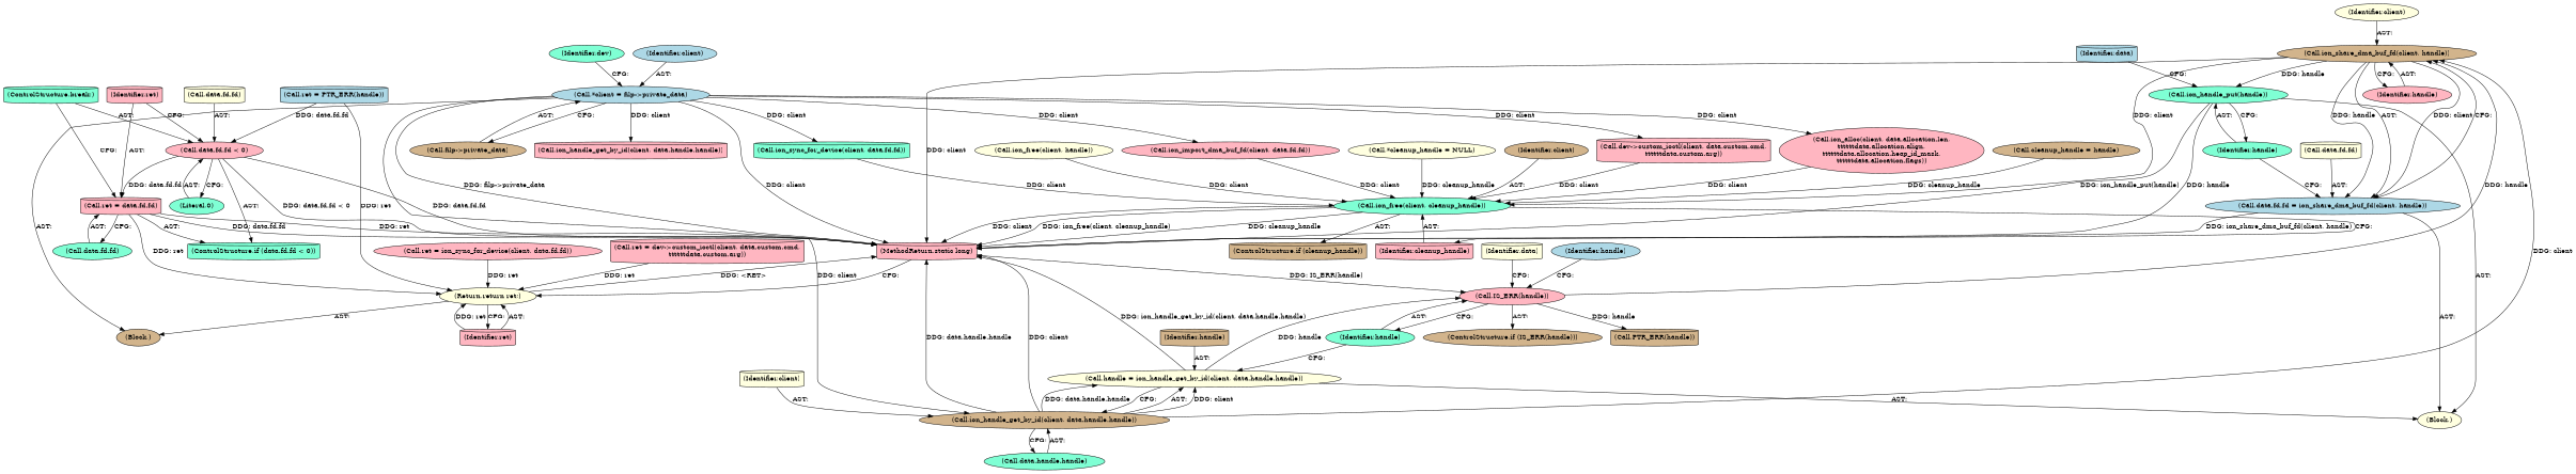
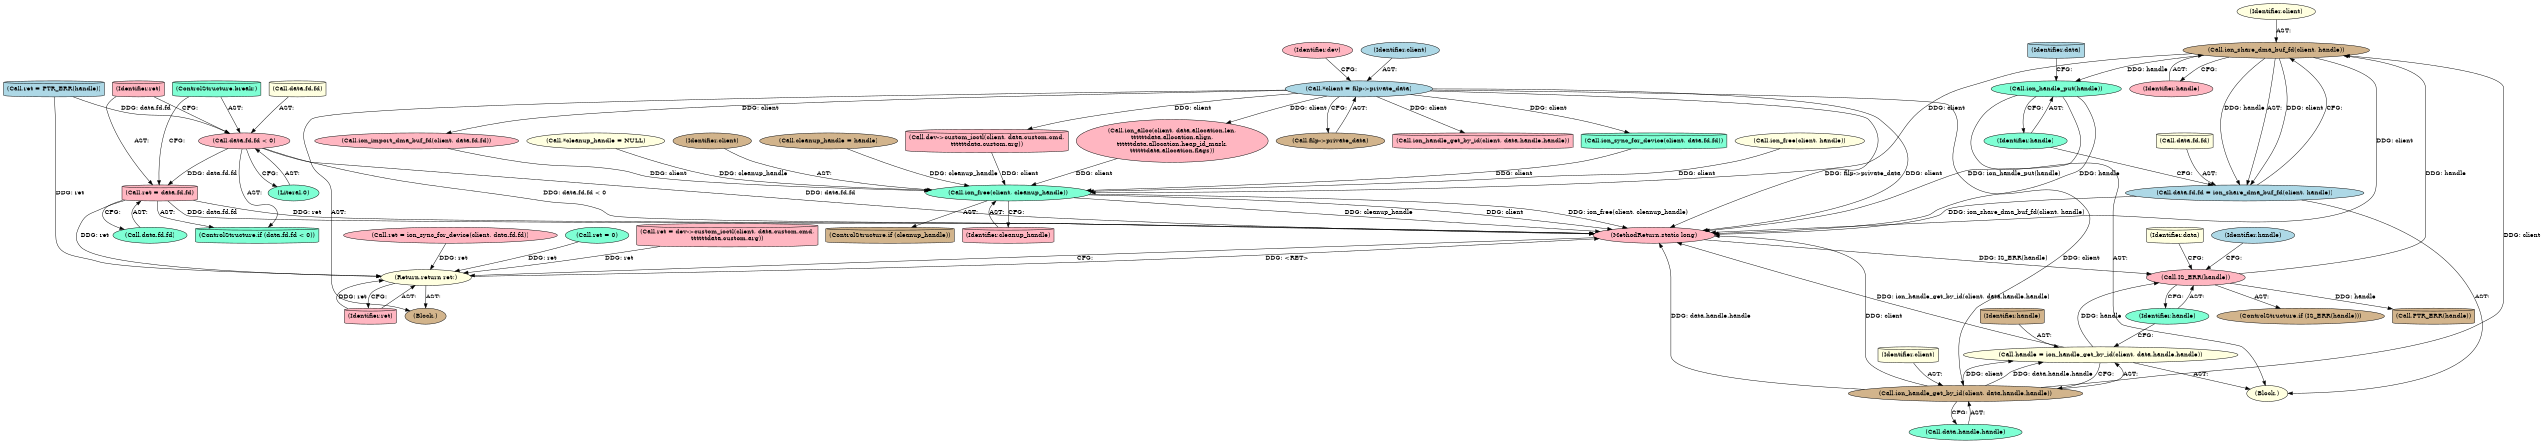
  digraph {
    node [fillcolor=lightpink shape=ellipse style=filled]
    n1 [fillcolor=tan label="(Call,ion_share_dma_buf_fd(client, handle))"]
    n2 [fillcolor=lightblue label="(Call,data.fd.fd = ion_share_dma_buf_fd(client, handle))"]
    n3 [fillcolor=aquamarine label="(Call,ion_handle_put(handle))"]
    n4 [fillcolor=aquamarine label="(Call,ion_free(client, cleanup_handle))"]
    n5 [label="(Identifier,handle)"]
-   n6 [label="(MethodReturn,static long)" shape=cylinder]
+   n6 [label="(MethodReturn,static long)"]
    n7 [fillcolor=lightyellow label="(Block,)"]
    n8 [fillcolor=aquamarine label="(Identifier,handle)"]
    n9 [label="(Identifier,cleanup_handle)" shape=cylinder]
    n10 [fillcolor=tan label="(ControlStructure,if (cleanup_handle))" shape=cylinder]
    n11 [label="(Call,IS_ERR(handle))"]
    n12 [fillcolor=lightyellow label="(Return,return ret;)"]
    n13 [fillcolor=tan label="(Call,ion_handle_get_by_id(client, data.handle.handle))"]
    n14 [fillcolor=lightyellow label="(Call,handle = ion_handle_get_by_id(client, data.handle.handle))"]
    n15 [fillcolor=aquamarine label="(Call,data.handle.handle)"]
    n16 [fillcolor=lightblue label="(Call,*client = filp->private_data)"]
    n17 [label="(Call,ion_handle_get_by_id(client, data.handle.handle))" shape=cylinder]
    n18 [fillcolor=tan label="(Block,)"]
    n19 [label="(Call,ion_import_dma_buf_fd(client, data.fd.fd))"]
    n20 [label="(Call,dev->custom_ioctl(client, data.custom.cmd,\n\t\t\t\t\t\tdata.custom.arg))" shape=cylinder]
    n21 [label="(Call,ion_alloc(client, data.allocation.len,\n\t\t\t\t\t\tdata.allocation.align,\n\t\t\t\t\t\tdata.allocation.heap_id_mask,\n\t\t\t\t\t\tdata.allocation.flags))"]
    n22 [fillcolor=tan label="(Call,filp->private_data)"]
    n23 [fillcolor=aquamarine label="(Call,ion_sync_for_device(client, data.fd.fd))" shape=cylinder]
    n24 [fillcolor=tan label="(Call,PTR_ERR(handle))" shape=cylinder]
    n25 [fillcolor=aquamarine label="(Identifier,handle)"]
    n26 [fillcolor=tan label="(ControlStructure,if (IS_ERR(handle)))"]
    n27 [label="(Call,data.fd.fd < 0)"]
    n28 [label="(Call,ret = data.fd.fd)" shape=cylinder]
    n29 [fillcolor=aquamarine label="(Literal,0)"]
    n30 [fillcolor=aquamarine label="(ControlStructure,if (data.fd.fd < 0))" shape=cylinder]
    n31 [fillcolor=aquamarine label="(Call,data.fd.fd)"]
    n32 [label="(Identifier,ret)" shape=cylinder]
    n33 [fillcolor=lightyellow label="(Identifier,client)"]
    n34 [fillcolor=aquamarine label="(ControlStructure,break;)" shape=cylinder]
    n35 [fillcolor=lightyellow label="(Call,*cleanup_handle = NULL)"]
-   n36 [fillcolor=aquamarine label="(Identifier,dev)"]
+   n36 [label="(Identifier,dev)"]
    n37 [fillcolor=lightyellow label="(Identifier,data)" shape=cylinder]
    n38 [label="(Identifier,ret)" shape=cylinder]
    n39 [label="(Call,ret = ion_sync_for_device(client, data.fd.fd))"]
    n40 [fillcolor=lightblue label="(Identifier,data)" shape=cylinder]
    n41 [fillcolor=tan label="(Identifier,client)"]
    n42 [fillcolor=tan label="(Call,cleanup_handle = handle)"]
+   n43 [fillcolor=aquamarine label="(Call,ret = 0)"]
    n44 [fillcolor=lightblue label="(Identifier,handle)"]
    n45 [fillcolor=lightyellow label="(Identifier,client)" shape=cylinder]
    n46 [fillcolor=lightblue label="(Identifier,client)"]
    n47 [fillcolor=lightyellow label="(Call,ion_free(client, handle))"]
    n48 [label="(Call,ret = dev->custom_ioctl(client, data.custom.cmd,\n\t\t\t\t\t\tdata.custom.arg))" shape=cylinder]
    n49 [fillcolor=lightyellow label="(Call,data.fd.fd)" shape=cylinder]
    n50 [fillcolor=tan label="(Identifier,handle)" shape=cylinder]
    n51 [fillcolor=lightblue label="(Call,ret = PTR_ERR(handle))" shape=cylinder]
    n52 [fillcolor=lightyellow label="(Call,data.fd.fd)" shape=cylinder]
    n1 -> n2 [label="AST: "]
    n1 -> n2 [label="DDG: client"]
    n1 -> n2 [label="DDG: handle"]
    n1 -> n3 [label="DDG: handle"]
    n1 -> n4 [label="DDG: client"]
    n1 -> n5 [label="CFG: "]
    n1 -> n6 [label="DDG: client"]
    n2 -> n1 [label="CFG: "]
    n2 -> n6 [label="DDG: ion_share_dma_buf_fd(client, handle)"]
    n2 -> n7 [label="AST: "]
    n3 -> n6 [label="DDG: handle"]
    n3 -> n6 [label="DDG: ion_handle_put(handle)"]
    n3 -> n7 [label="AST: "]
    n3 -> n8 [label="CFG: "]
    n4 -> n6 [label="DDG: cleanup_handle"]
    n4 -> n6 [label="DDG: client"]
    n4 -> n6 [label="DDG: ion_free(client, cleanup_handle)"]
    n4 -> n9 [label="CFG: "]
    n4 -> n10 [label="AST: "]
    n5 -> n1 [label="AST: "]
    n6 -> n11 [label="DDG: IS_ERR(handle)"]
    n6 -> n12 [label="CFG: "]
    n8 -> n2 [label="CFG: "]
    n8 -> n3 [label="AST: "]
    n9 -> n4 [label="AST: "]
    n11 -> n1 [label="DDG: handle"]
    n11 -> n24 [label="DDG: handle"]
    n11 -> n25 [label="CFG: "]
    n11 -> n26 [label="AST: "]
    n12 -> n6 [label="DDG: <RET>"]
    n12 -> n18 [label="AST: "]
    n12 -> n32 [label="CFG: "]
    n13 -> n1 [label="DDG: client"]
    n13 -> n6 [label="DDG: data.handle.handle"]
    n13 -> n6 [label="DDG: client"]
    n13 -> n14 [label="AST: "]
    n13 -> n14 [label="DDG: client"]
    n13 -> n14 [label="DDG: data.handle.handle"]
    n13 -> n15 [label="CFG: "]
    n14 -> n6 [label="DDG: ion_handle_get_by_id(client, data.handle.handle)"]
    n14 -> n7 [label="AST: "]
    n14 -> n11 [label="DDG: handle"]
    n14 -> n13 [label="CFG: "]
    n15 -> n13 [label="AST: "]
    n16 -> n6 [label="DDG: filp->private_data"]
    n16 -> n6 [label="DDG: client"]
    n16 -> n13 [label="DDG: client"]
    n16 -> n17 [label="DDG: client"]
    n16 -> n18 [label="AST: "]
    n16 -> n19 [label="DDG: client"]
    n16 -> n20 [label="DDG: client"]
    n16 -> n21 [label="DDG: client"]
    n16 -> n22 [label="CFG: "]
    n16 -> n23 [label="DDG: client"]
    n19 -> n4 [label="DDG: client"]
    n20 -> n4 [label="DDG: client"]
    n21 -> n4 [label="DDG: client"]
    n22 -> n16 [label="AST: "]
    n23 -> n4 [label="DDG: client"]
    n25 -> n11 [label="AST: "]
    n25 -> n14 [label="CFG: "]
    n27 -> n6 [label="DDG: data.fd.fd < 0"]
    n27 -> n6 [label="DDG: data.fd.fd"]
    n27 -> n28 [label="DDG: data.fd.fd"]
    n27 -> n29 [label="CFG: "]
    n27 -> n30 [label="AST: "]
    n28 -> n6 [label="DDG: data.fd.fd"]
    n28 -> n6 [label="DDG: ret"]
    n28 -> n12 [label="DDG: ret"]
    n28 -> n30 [label="AST: "]
    n28 -> n31 [label="CFG: "]
    n29 -> n27 [label="AST: "]
    n31 -> n28 [label="AST: "]
    n32 -> n12 [label="AST: "]
    n32 -> n12 [label="DDG: ret"]
    n33 -> n1 [label="AST: "]
    n34 -> n27 [label="AST: "]
    n34 -> n28 [label="CFG: "]
    n35 -> n4 [label="DDG: cleanup_handle"]
    n36 -> n16 [label="CFG: "]
    n37 -> n11 [label="CFG: "]
    n38 -> n27 [label="CFG: "]
    n38 -> n28 [label="AST: "]
    n39 -> n12 [label="DDG: ret"]
    n40 -> n3 [label="CFG: "]
    n41 -> n4 [label="AST: "]
    n42 -> n4 [label="DDG: cleanup_handle"]
+   n43 -> n12 [label="DDG: ret"]
    n44 -> n11 [label="CFG: "]
    n45 -> n13 [label="AST: "]
    n46 -> n16 [label="AST: "]
    n47 -> n4 [label="DDG: client"]
    n48 -> n12 [label="DDG: ret"]
    n49 -> n27 [label="AST: "]
    n50 -> n14 [label="AST: "]
    n51 -> n12 [label="DDG: ret"]
    n51 -> n27 [label="DDG: data.fd.fd"]
    n52 -> n2 [label="AST: "]
  }
